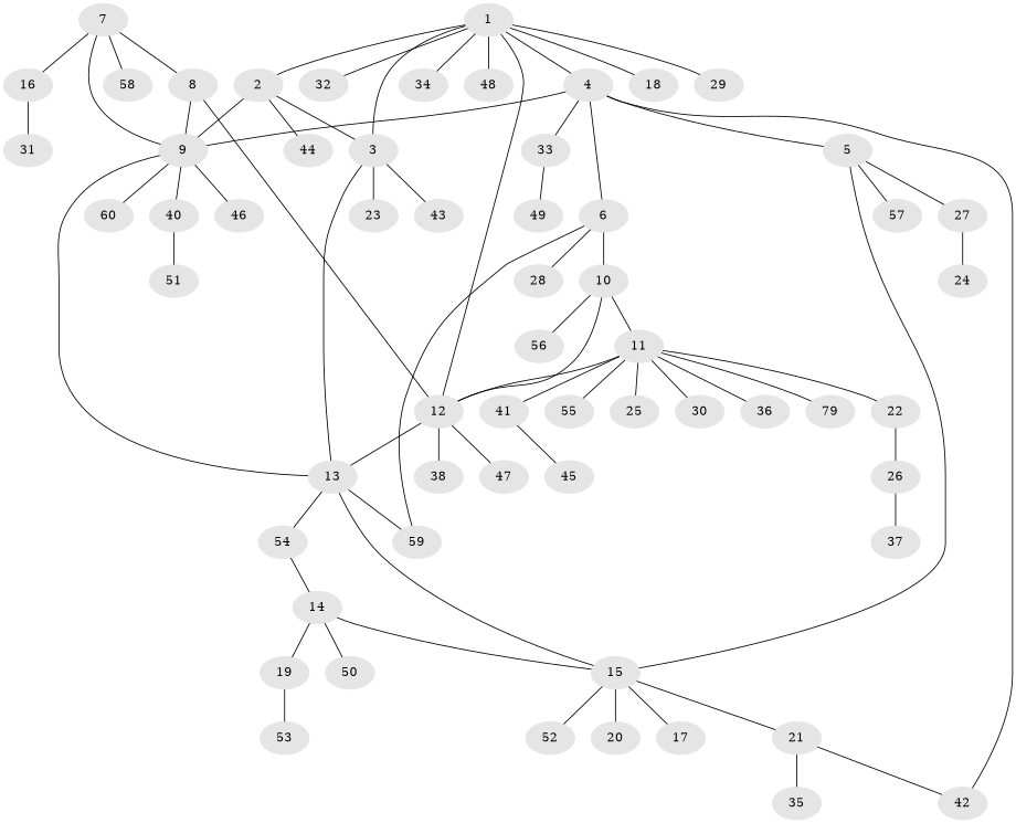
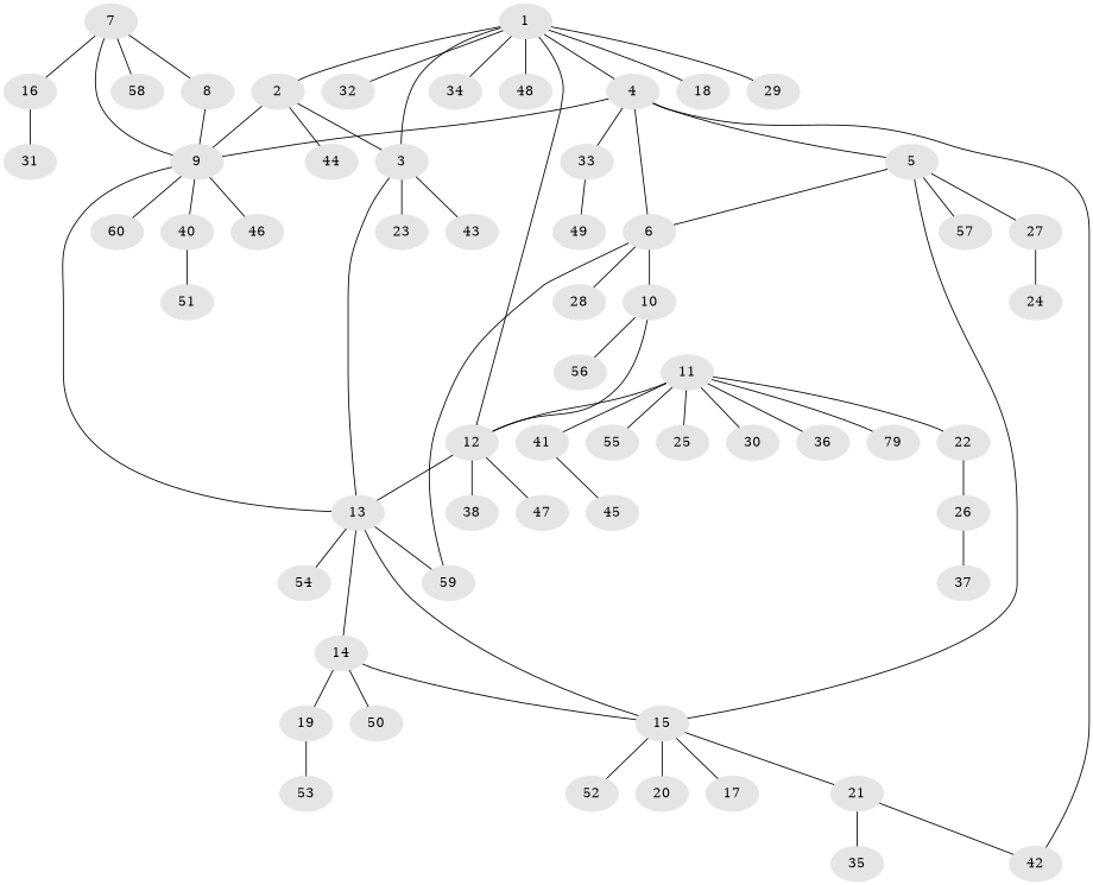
  graph {
    node [color=gray90 style=filled]
    1
    2
    3
    4
    12
    18
    29
    32
    34
    48
    9
    44
    13
    43
    23
    5
    6
    33
    42
    38
    47
    40
    46
    60
    15
    59
    14
    54
    27
    57
    10
    28
    49
    17
    20
    21
    52
    24
    11
    56
    7
    8
    16
    58
    31
    51
    22
    25
    30
    36
    n51 [label=79]
    41
    55
    26
    45
    19
    50
    53
    35
    37
    1 -- 2
    1 -- 3
    1 -- 4
    1 -- 12
    1 -- 18
    1 -- 29
    1 -- 32
    1 -- 34
    1 -- 48
    2 -- 3
    2 -- 9
    2 -- 44
    3 -- 13
    3 -- 43
    3 -- 23
    4 -- 9
    4 -- 5
    4 -- 6
    4 -- 33
    4 -- 42
    12 -- 13
    12 -- 38
    12 -- 47
    9 -- 13
    9 -- 40
    9 -- 46
    9 -- 60
    13 -- 15
    13 -- 59
-   54 -- 14
+   13 -- 14
    13 -- 54
+   5 -- 6
    5 -- 15
    5 -- 27
    5 -- 57
    6 -- 59
    6 -- 10
    6 -- 28
    33 -- 49
    40 -- 51
    15 -- 17
    15 -- 20
    15 -- 21
    15 -- 52
    14 -- 15
    14 -- 19
    14 -- 50
    27 -- 24
    10 -- 12
-   10 -- 11
    10 -- 56
    21 -- 42
    21 -- 35
    11 -- 12
    11 -- 22
    11 -- 25
    11 -- 30
    11 -- 36
    11 -- n51
    11 -- 41
    11 -- 55
    7 -- 9
    7 -- 8
    7 -- 16
    7 -- 58
-   8 -- 12
    8 -- 9
    16 -- 31
    22 -- 26
    41 -- 45
    26 -- 37
    19 -- 53
  }
